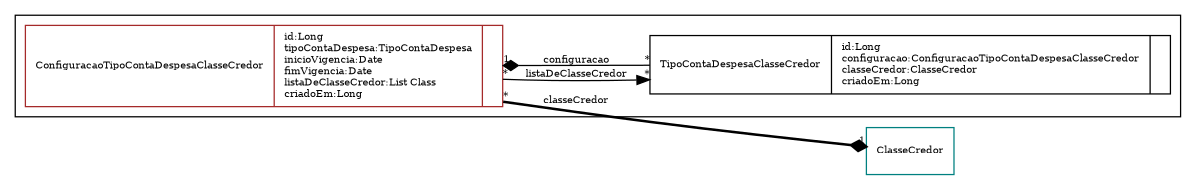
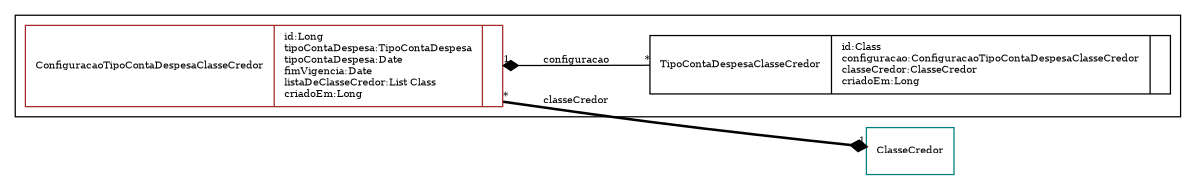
  digraph {
    fontname="Times-Roman"
    fontsize=8
    rankdir=LR
    node [fontname="Times-Roman" fontsize=8 shape=record]
    edge [arrowhead=diamond fontname="Times-Roman" fontsize=8 headlabel=1 style=solid taillabel="*"]
-   n1 [color=brown label="{ConfiguracaoTipoContaDespesaClasseCredor|id:Long\ltipoContaDespesa:TipoContaDespesa\linicioVigencia:Date\lfimVigencia:Date\llistaDeClasseCredor:List Class\lcriadoEm:Long\l|\l}"]
-   n2 [color=black label="{TipoContaDespesaClasseCredor|id:Long\lconfiguracao:ConfiguracaoTipoContaDespesaClasseCredor\lclasseCredor:ClasseCredor\lcriadoEm:Long\l|\l}"]
+   n1 [color=brown label="{ConfiguracaoTipoContaDespesaClasseCredor|id:Long\ltipoContaDespesa:TipoContaDespesa\ltipoContaDespesa:Date\lfimVigencia:Date\llistaDeClasseCredor:List Class\lcriadoEm:Long\l|\l}"]
+   n2 [color=black label="{TipoContaDespesaClasseCredor|id:Class\lconfiguracao:ConfiguracaoTipoContaDespesaClasseCredor\lclasseCredor:ClasseCredor\lcriadoEm:Long\l|\l}"]
    ClasseCredor [color=teal]
    subgraph cluster_1 {
      n1
      n2
    }
-   n1 -> n2 [arrowhead=normal headlabel="*" label=listaDeClasseCredor]
    n1 -> ClasseCredor [label=classeCredor style=bold]
    n2 -> n1 [label=configuracao]
  }
